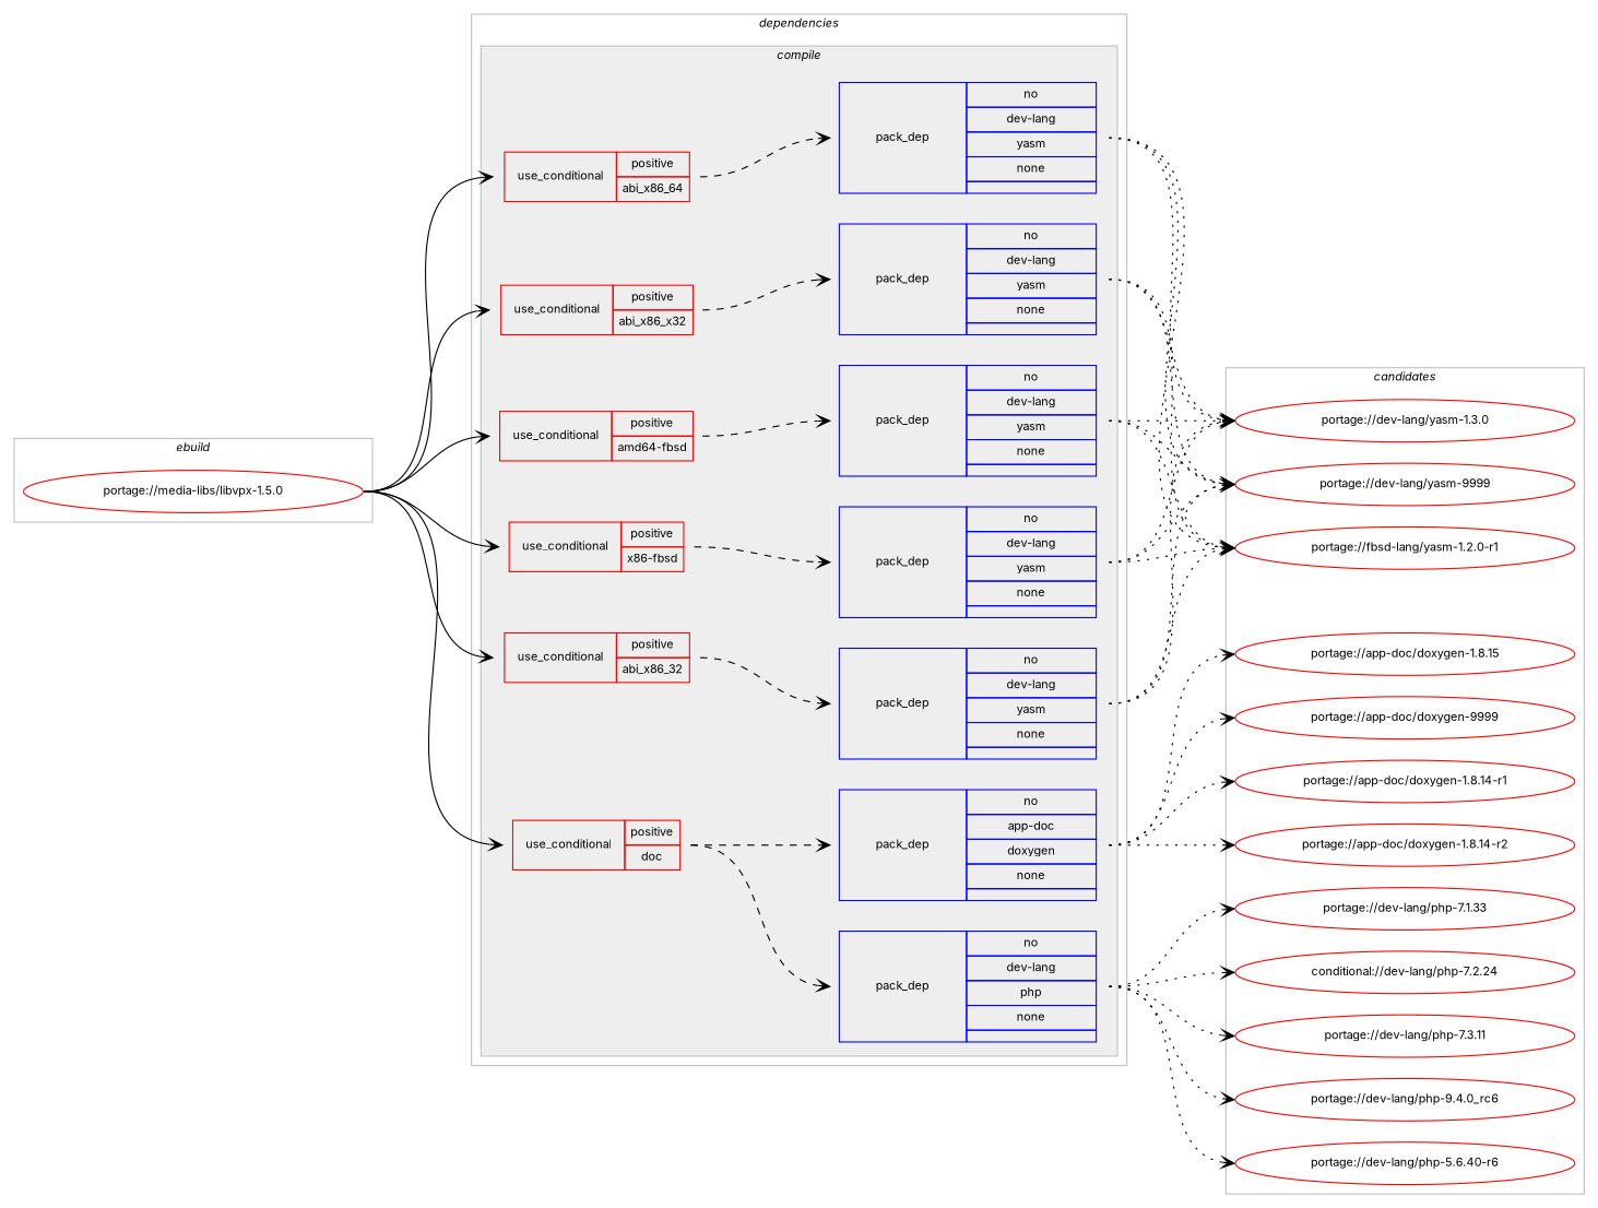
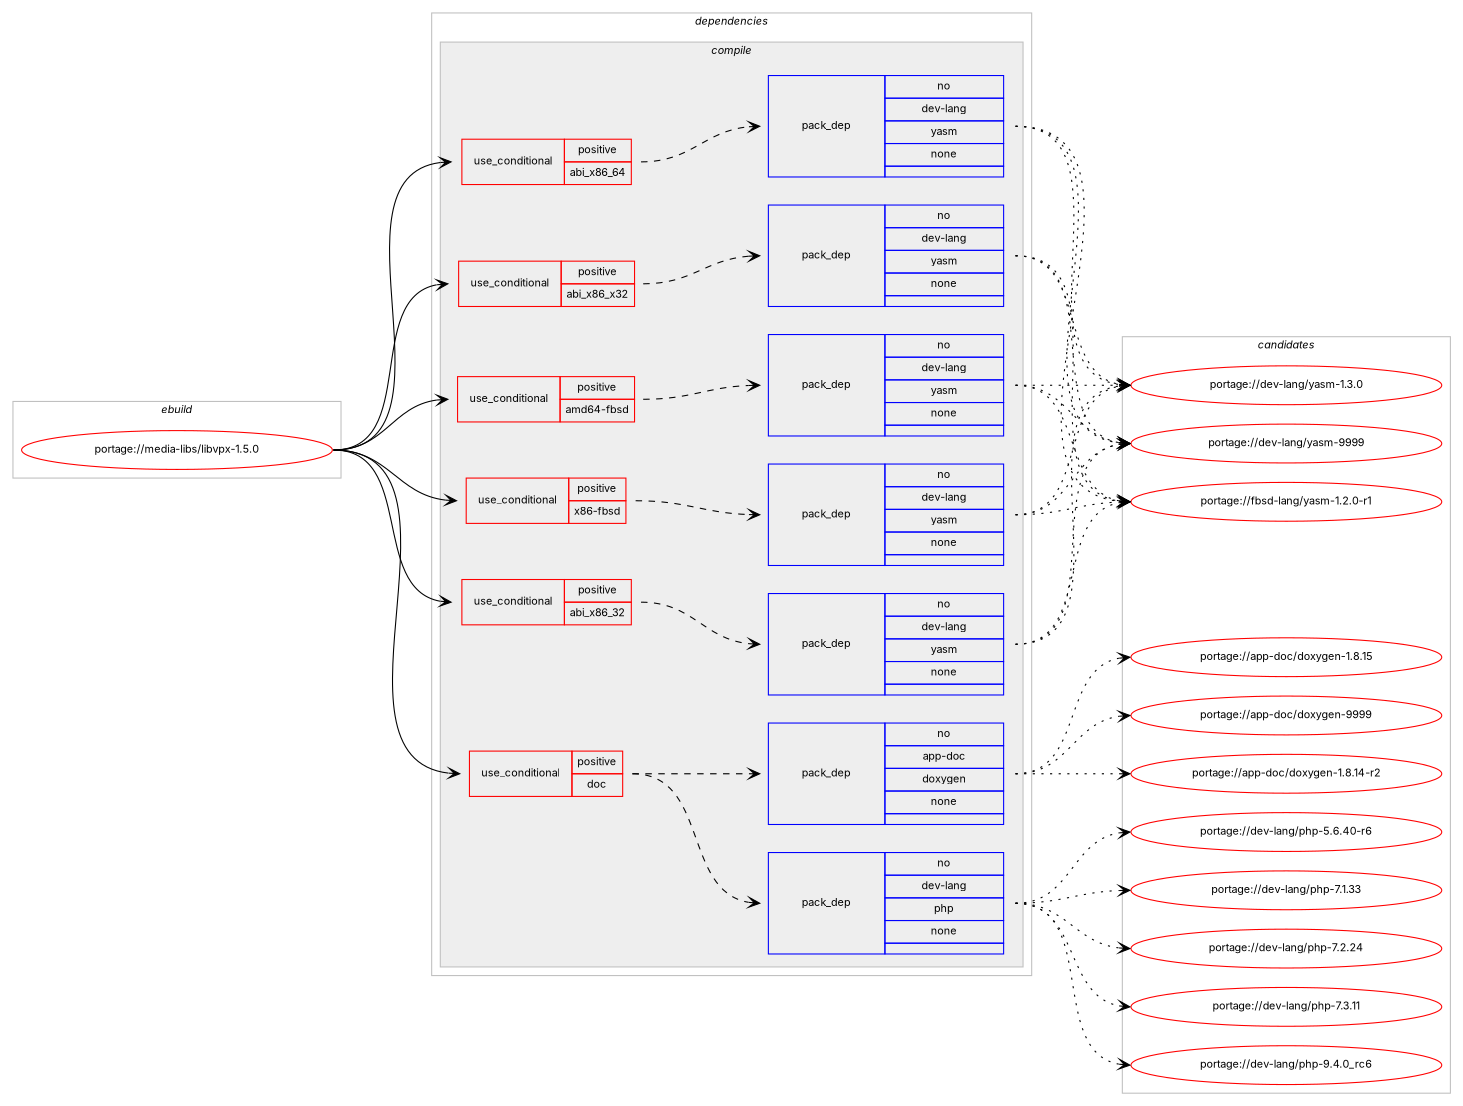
  digraph {
    compound=true
    concentrate=true
    fontname=Inter
    fontsize=10
    newrank=true
    rankdir=LR
    ranksep=1.5
    node [color=red fontname=Inter fontsize=10]
    edge [arrowhead=vee fontname=Inter headport=w style=dotted tailport=e weight=100]
    n1 [label="portage://media-libs/libvpx-1.5.0" width=4]
    n2 [color=blue label=<<TABLE BORDER="0" CELLBORDER="1" CELLSPACING="0" CELLPADDING="4" WIDTH="220"><TR><TD ROWSPAN="6" CELLPADDING="30">pack_dep</TD></TR><TR><TD WIDTH="110">no</TD></TR><TR><TD>dev-lang</TD></TR><TR><TD>yasm</TD></TR><TR><TD>none</TD></TR><TR><TD></TD></TR></TABLE>> shape=none]
    n3 [label=<<TABLE BORDER="0" CELLBORDER="1" CELLSPACING="0" CELLPADDING="4"><TR><TD ROWSPAN="3" CELLPADDING="10">use_conditional</TD></TR><TR><TD>positive</TD></TR><TR><TD>abi_x86_32</TD></TR></TABLE>> shape=none]
    n4 [color=blue label=<<TABLE BORDER="0" CELLBORDER="1" CELLSPACING="0" CELLPADDING="4" WIDTH="220"><TR><TD ROWSPAN="6" CELLPADDING="30">pack_dep</TD></TR><TR><TD WIDTH="110">no</TD></TR><TR><TD>dev-lang</TD></TR><TR><TD>yasm</TD></TR><TR><TD>none</TD></TR><TR><TD></TD></TR></TABLE>> shape=none]
    n5 [label=<<TABLE BORDER="0" CELLBORDER="1" CELLSPACING="0" CELLPADDING="4"><TR><TD ROWSPAN="3" CELLPADDING="10">use_conditional</TD></TR><TR><TD>positive</TD></TR><TR><TD>abi_x86_64</TD></TR></TABLE>> shape=none]
    n6 [color=blue label=<<TABLE BORDER="0" CELLBORDER="1" CELLSPACING="0" CELLPADDING="4" WIDTH="220"><TR><TD ROWSPAN="6" CELLPADDING="30">pack_dep</TD></TR><TR><TD WIDTH="110">no</TD></TR><TR><TD>dev-lang</TD></TR><TR><TD>yasm</TD></TR><TR><TD>none</TD></TR><TR><TD></TD></TR></TABLE>> shape=none]
    n7 [label=<<TABLE BORDER="0" CELLBORDER="1" CELLSPACING="0" CELLPADDING="4"><TR><TD ROWSPAN="3" CELLPADDING="10">use_conditional</TD></TR><TR><TD>positive</TD></TR><TR><TD>abi_x86_x32</TD></TR></TABLE>> shape=none]
    n8 [color=blue label=<<TABLE BORDER="0" CELLBORDER="1" CELLSPACING="0" CELLPADDING="4" WIDTH="220"><TR><TD ROWSPAN="6" CELLPADDING="30">pack_dep</TD></TR><TR><TD WIDTH="110">no</TD></TR><TR><TD>dev-lang</TD></TR><TR><TD>yasm</TD></TR><TR><TD>none</TD></TR><TR><TD></TD></TR></TABLE>> shape=none]
    n9 [label=<<TABLE BORDER="0" CELLBORDER="1" CELLSPACING="0" CELLPADDING="4"><TR><TD ROWSPAN="3" CELLPADDING="10">use_conditional</TD></TR><TR><TD>positive</TD></TR><TR><TD>amd64-fbsd</TD></TR></TABLE>> shape=none]
    n10 [color=blue label=<<TABLE BORDER="0" CELLBORDER="1" CELLSPACING="0" CELLPADDING="4" WIDTH="220"><TR><TD ROWSPAN="6" CELLPADDING="30">pack_dep</TD></TR><TR><TD WIDTH="110">no</TD></TR><TR><TD>app-doc</TD></TR><TR><TD>doxygen</TD></TR><TR><TD>none</TD></TR><TR><TD></TD></TR></TABLE>> shape=none]
    n11 [color=blue label=<<TABLE BORDER="0" CELLBORDER="1" CELLSPACING="0" CELLPADDING="4" WIDTH="220"><TR><TD ROWSPAN="6" CELLPADDING="30">pack_dep</TD></TR><TR><TD WIDTH="110">no</TD></TR><TR><TD>dev-lang</TD></TR><TR><TD>php</TD></TR><TR><TD>none</TD></TR><TR><TD></TD></TR></TABLE>> shape=none]
    n12 [label=<<TABLE BORDER="0" CELLBORDER="1" CELLSPACING="0" CELLPADDING="4"><TR><TD ROWSPAN="3" CELLPADDING="10">use_conditional</TD></TR><TR><TD>positive</TD></TR><TR><TD>doc</TD></TR></TABLE>> shape=none]
    n13 [color=blue label=<<TABLE BORDER="0" CELLBORDER="1" CELLSPACING="0" CELLPADDING="4" WIDTH="220"><TR><TD ROWSPAN="6" CELLPADDING="30">pack_dep</TD></TR><TR><TD WIDTH="110">no</TD></TR><TR><TD>dev-lang</TD></TR><TR><TD>yasm</TD></TR><TR><TD>none</TD></TR><TR><TD></TD></TR></TABLE>> shape=none]
    n14 [label=<<TABLE BORDER="0" CELLBORDER="1" CELLSPACING="0" CELLPADDING="4"><TR><TD ROWSPAN="3" CELLPADDING="10">use_conditional</TD></TR><TR><TD>positive</TD></TR><TR><TD>x86-fbsd</TD></TR></TABLE>> shape=none]
    n15 [label="portage://fbsd-lang/yasm-1.2.0-r1" width=4]
    n16 [label="portage://dev-lang/yasm-1.3.0" width=4]
    n17 [label="portage://dev-lang/yasm-9999" width=4]
-   n18 [label="portage://app-doc/doxygen-1.8.14-r1" width=4]
    n19 [label="portage://app-doc/doxygen-1.8.14-r2" width=4]
    n20 [label="portage://app-doc/doxygen-1.8.15" width=4]
    n21 [label="portage://app-doc/doxygen-9999" width=4]
    n22 [label="portage://dev-lang/php-5.6.40-r6" width=4]
    n23 [label="portage://dev-lang/php-7.1.33" width=4]
-   n24 [label="conditional://dev-lang/php-7.2.24" width=4]
+   n24 [label="portage://dev-lang/php-7.2.24" width=4]
    n25 [label="portage://dev-lang/php-7.3.11" width=4]
    n26 [label="portage://dev-lang/php-9.4.0_rc6" width=4]
    subgraph cluster_1 {
      color=gray
      label=<<i>ebuild</i>>
      rank=same
      n1
    }
    subgraph cluster_2 {
      color=gray
      label=<<i>dependencies</i>>
      subgraph cluster_3 {
        color=gray
        fillcolor="#eeeeee"
        label=<<i>compile</i>>
        style=filled
        subgraph sub_4 {
          color=gray
          fillcolor="#eeeeee"
          label=<<i>compile</i>>
          style=filled
          n3
          subgraph sub_5 {
            color=gray
            fillcolor="#eeeeee"
            label=<<i>compile</i>>
            style=filled
            n2
          }
        }
        subgraph sub_6 {
          color=gray
          fillcolor="#eeeeee"
          label=<<i>compile</i>>
          style=filled
          n5
          subgraph sub_7 {
            color=gray
            fillcolor="#eeeeee"
            label=<<i>compile</i>>
            style=filled
            n4
          }
        }
        subgraph sub_8 {
          color=gray
          fillcolor="#eeeeee"
          label=<<i>compile</i>>
          style=filled
          n7
          subgraph sub_9 {
            color=gray
            fillcolor="#eeeeee"
            label=<<i>compile</i>>
            style=filled
            n6
          }
        }
        subgraph sub_10 {
          color=gray
          fillcolor="#eeeeee"
          label=<<i>compile</i>>
          style=filled
          n9
          subgraph sub_11 {
            color=gray
            fillcolor="#eeeeee"
            label=<<i>compile</i>>
            style=filled
            n8
          }
        }
        subgraph sub_12 {
          color=gray
          fillcolor="#eeeeee"
          label=<<i>compile</i>>
          style=filled
          n12
          subgraph sub_13 {
            color=gray
            fillcolor="#eeeeee"
            label=<<i>compile</i>>
            style=filled
            n10
          }
          subgraph sub_14 {
            color=gray
            fillcolor="#eeeeee"
            label=<<i>compile</i>>
            style=filled
            n11
          }
        }
        subgraph sub_15 {
          color=gray
          fillcolor="#eeeeee"
          label=<<i>compile</i>>
          style=filled
          n14
          subgraph sub_16 {
            color=gray
            fillcolor="#eeeeee"
            label=<<i>compile</i>>
            style=filled
            n13
          }
        }
      }
      subgraph cluster_17 {
        color=gray
        fillcolor="#eeeeee"
        label=<<i>compile and run</i>>
        style=filled
      }
      subgraph cluster_18 {
        color=gray
        fillcolor="#eeeeee"
        label=<<i>run</i>>
        style=filled
      }
    }
    subgraph cluster_19 {
      color=gray
      label=<<i>candidates</i>>
      rank=same
      subgraph sub_20 {
        color=black
        label=<<i>candidates</i>>
        nodesep=1
        rank=same
        n15
        n16
        n17
      }
      subgraph sub_21 {
        color=black
        label=<<i>candidates</i>>
        nodesep=1
        rank=same
        n15
        n16
        n17
      }
      subgraph sub_22 {
        color=black
        label=<<i>candidates</i>>
        nodesep=1
        rank=same
        n15
        n16
        n17
      }
      subgraph sub_23 {
        color=black
        label=<<i>candidates</i>>
        nodesep=1
        rank=same
        n15
        n16
        n17
      }
      subgraph sub_24 {
        color=black
        label=<<i>candidates</i>>
        nodesep=1
        rank=same
-       n18
        n19
        n20
        n21
      }
      subgraph sub_25 {
        color=black
        label=<<i>candidates</i>>
        nodesep=1
        rank=same
        n22
        n23
        n24
        n25
        n26
      }
      subgraph sub_26 {
        color=black
        label=<<i>candidates</i>>
        nodesep=1
        rank=same
        n15
        n16
        n17
      }
    }
    n1 -> n3 [style=solid weight=20]
    n1 -> n5 [style=solid weight=20]
    n1 -> n7 [style=solid weight=20]
    n1 -> n9 [style=solid weight=20]
    n1 -> n12 [style=solid weight=20]
    n1 -> n14 [style=solid weight=20]
    n2 -> n15
    n2 -> n16
    n2 -> n17
    n3 -> n2 [style=dashed weight=20]
    n4 -> n15
    n4 -> n16
    n4 -> n17
    n5 -> n4 [style=dashed weight=20]
    n6 -> n15
    n6 -> n16
    n6 -> n17
    n7 -> n6 [style=dashed weight=20]
    n8 -> n15
    n8 -> n16
    n8 -> n17
    n9 -> n8 [style=dashed weight=20]
-   n10 -> n18
    n10 -> n19
    n10 -> n20
    n10 -> n21
    n11 -> n22
    n11 -> n23
    n11 -> n24
    n11 -> n25
    n11 -> n26
    n12 -> n10 [style=dashed weight=20]
    n12 -> n11 [style=dashed weight=20]
    n13 -> n15
    n13 -> n16
    n13 -> n17
    n14 -> n13 [style=dashed weight=20]
  }
